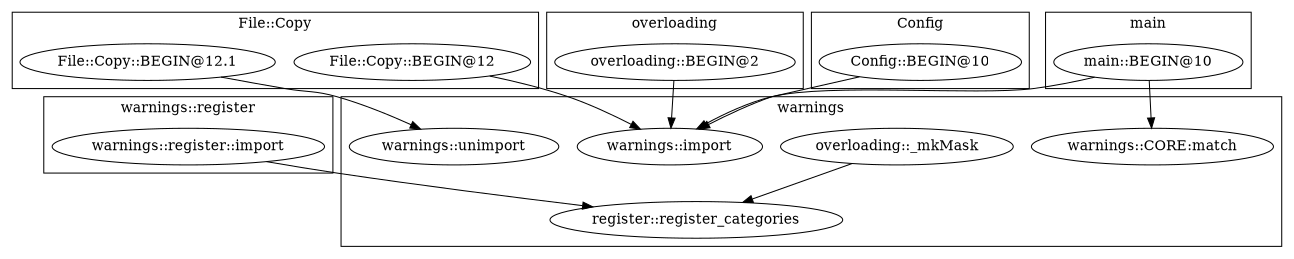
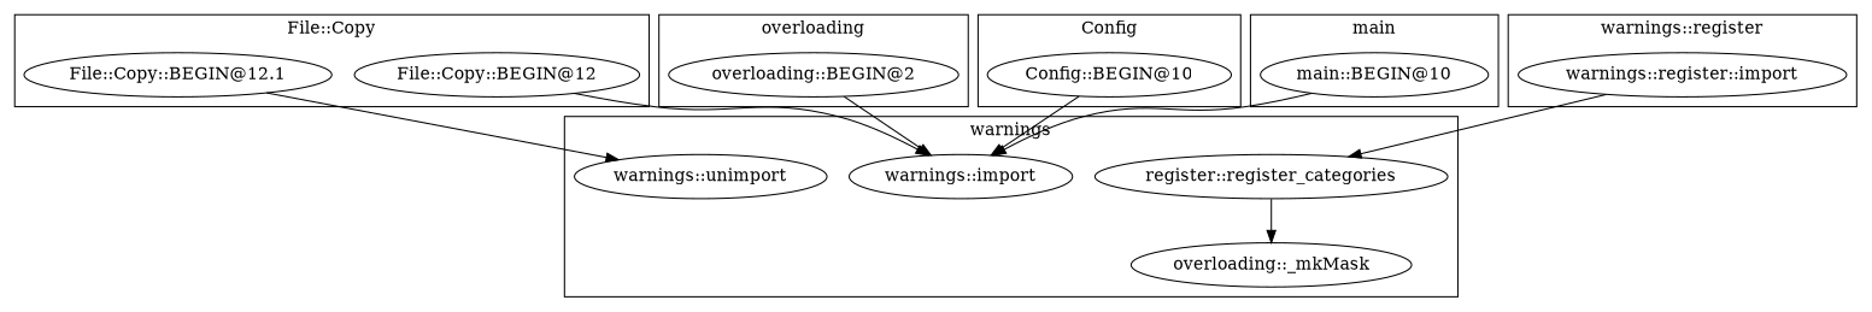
  digraph {
    "warnings::unimport"
    n2 [label="register::register_categories"]
    n3 [label="overloading::_mkMask"]
-   "warnings::CORE:match"
    "warnings::import"
    "File::Copy::BEGIN@12"
    "File::Copy::BEGIN@12.1"
    "overloading::BEGIN@2"
    "Config::BEGIN@10"
    "main::BEGIN@10"
    "warnings::register::import"
    subgraph cluster_1 {
      label=warnings
      "warnings::unimport"
      n2
      n3
-     "warnings::CORE:match"
      "warnings::import"
    }
    subgraph cluster_2 {
      label="File::Copy"
      "File::Copy::BEGIN@12"
      "File::Copy::BEGIN@12.1"
    }
    subgraph cluster_3 {
      label=overloading
      "overloading::BEGIN@2"
    }
    subgraph cluster_4 {
      label=Config
      "Config::BEGIN@10"
    }
    subgraph cluster_5 {
      label=main
      "main::BEGIN@10"
    }
    subgraph cluster_6 {
      label="warnings::register"
      "warnings::register::import"
    }
-   n3 -> n2
+   n2 -> n3
    "File::Copy::BEGIN@12" -> "warnings::import"
    "File::Copy::BEGIN@12.1" -> "warnings::unimport"
    "overloading::BEGIN@2" -> "warnings::import"
    "Config::BEGIN@10" -> "warnings::import"
-   "main::BEGIN@10" -> "warnings::CORE:match"
    "main::BEGIN@10" -> "warnings::import"
    "warnings::register::import" -> n2
  }
